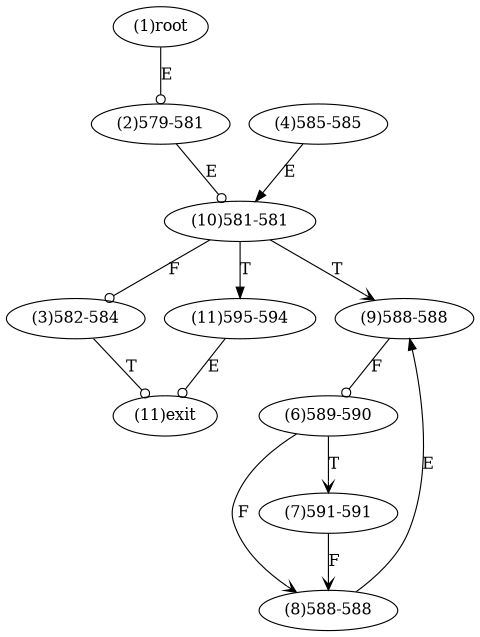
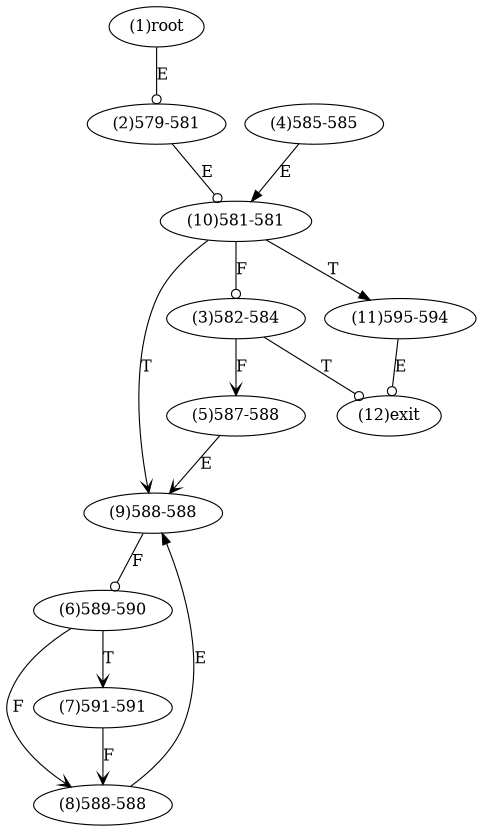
  digraph {
    edge [arrowhead=odot]
    n1 [label="(1)root"]
    n2 [label="(2)579-581"]
    n3 [label="(10)581-581"]
    n4 [label="(3)582-584"]
    n5 [label="(9)588-588"]
    n6 [label="(11)595-594"]
-   n8 [label="(11)exit"]
+   n7 [label="(5)587-588"]
+   n8 [label="(12)exit"]
    n9 [label="(4)585-585"]
    n10 [label="(6)589-590"]
    n11 [label="(7)591-591"]
    n12 [label="(8)588-588"]
    n1 -> n2 [label=E]
    n2 -> n3 [label=E]
    n3 -> n4 [label=F]
    n3 -> n5 [arrowhead=vee label=T]
    n3 -> n6 [arrowhead=normal label=T]
+   n4 -> n7 [arrowhead=vee label=F]
    n4 -> n8 [label=T]
    n5 -> n10 [label=F]
    n6 -> n8 [label=E]
+   n7 -> n5 [arrowhead=vee label=E]
    n9 -> n3 [arrowhead=normal label=E]
    n10 -> n11 [arrowhead=vee label=T]
    n10 -> n12 [arrowhead=vee label=F]
    n11 -> n12 [arrowhead=vee label=F]
    n12 -> n5 [arrowhead=normal label=E]
  }
